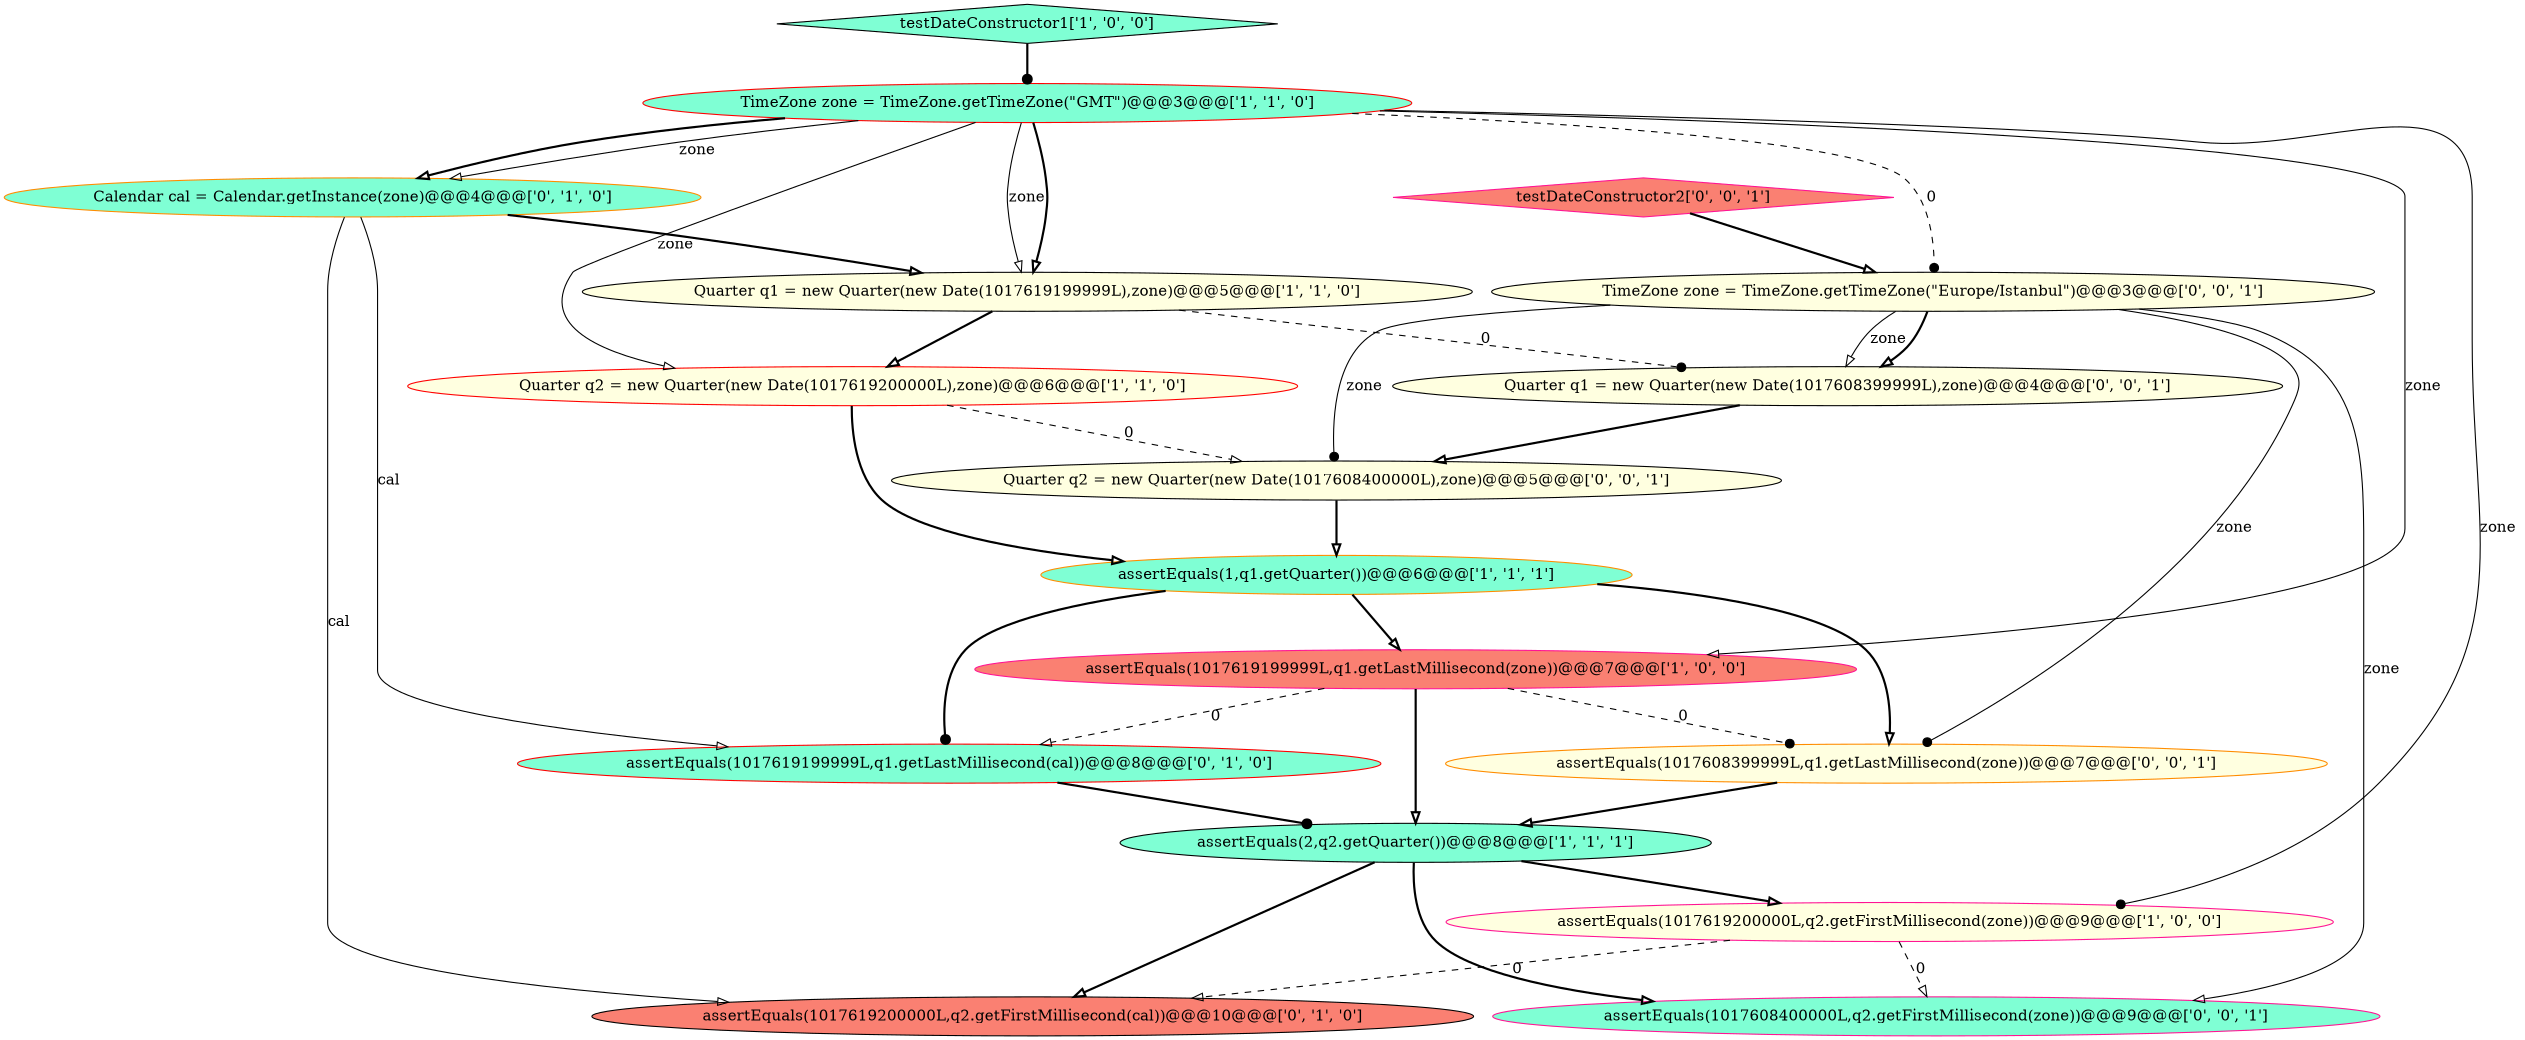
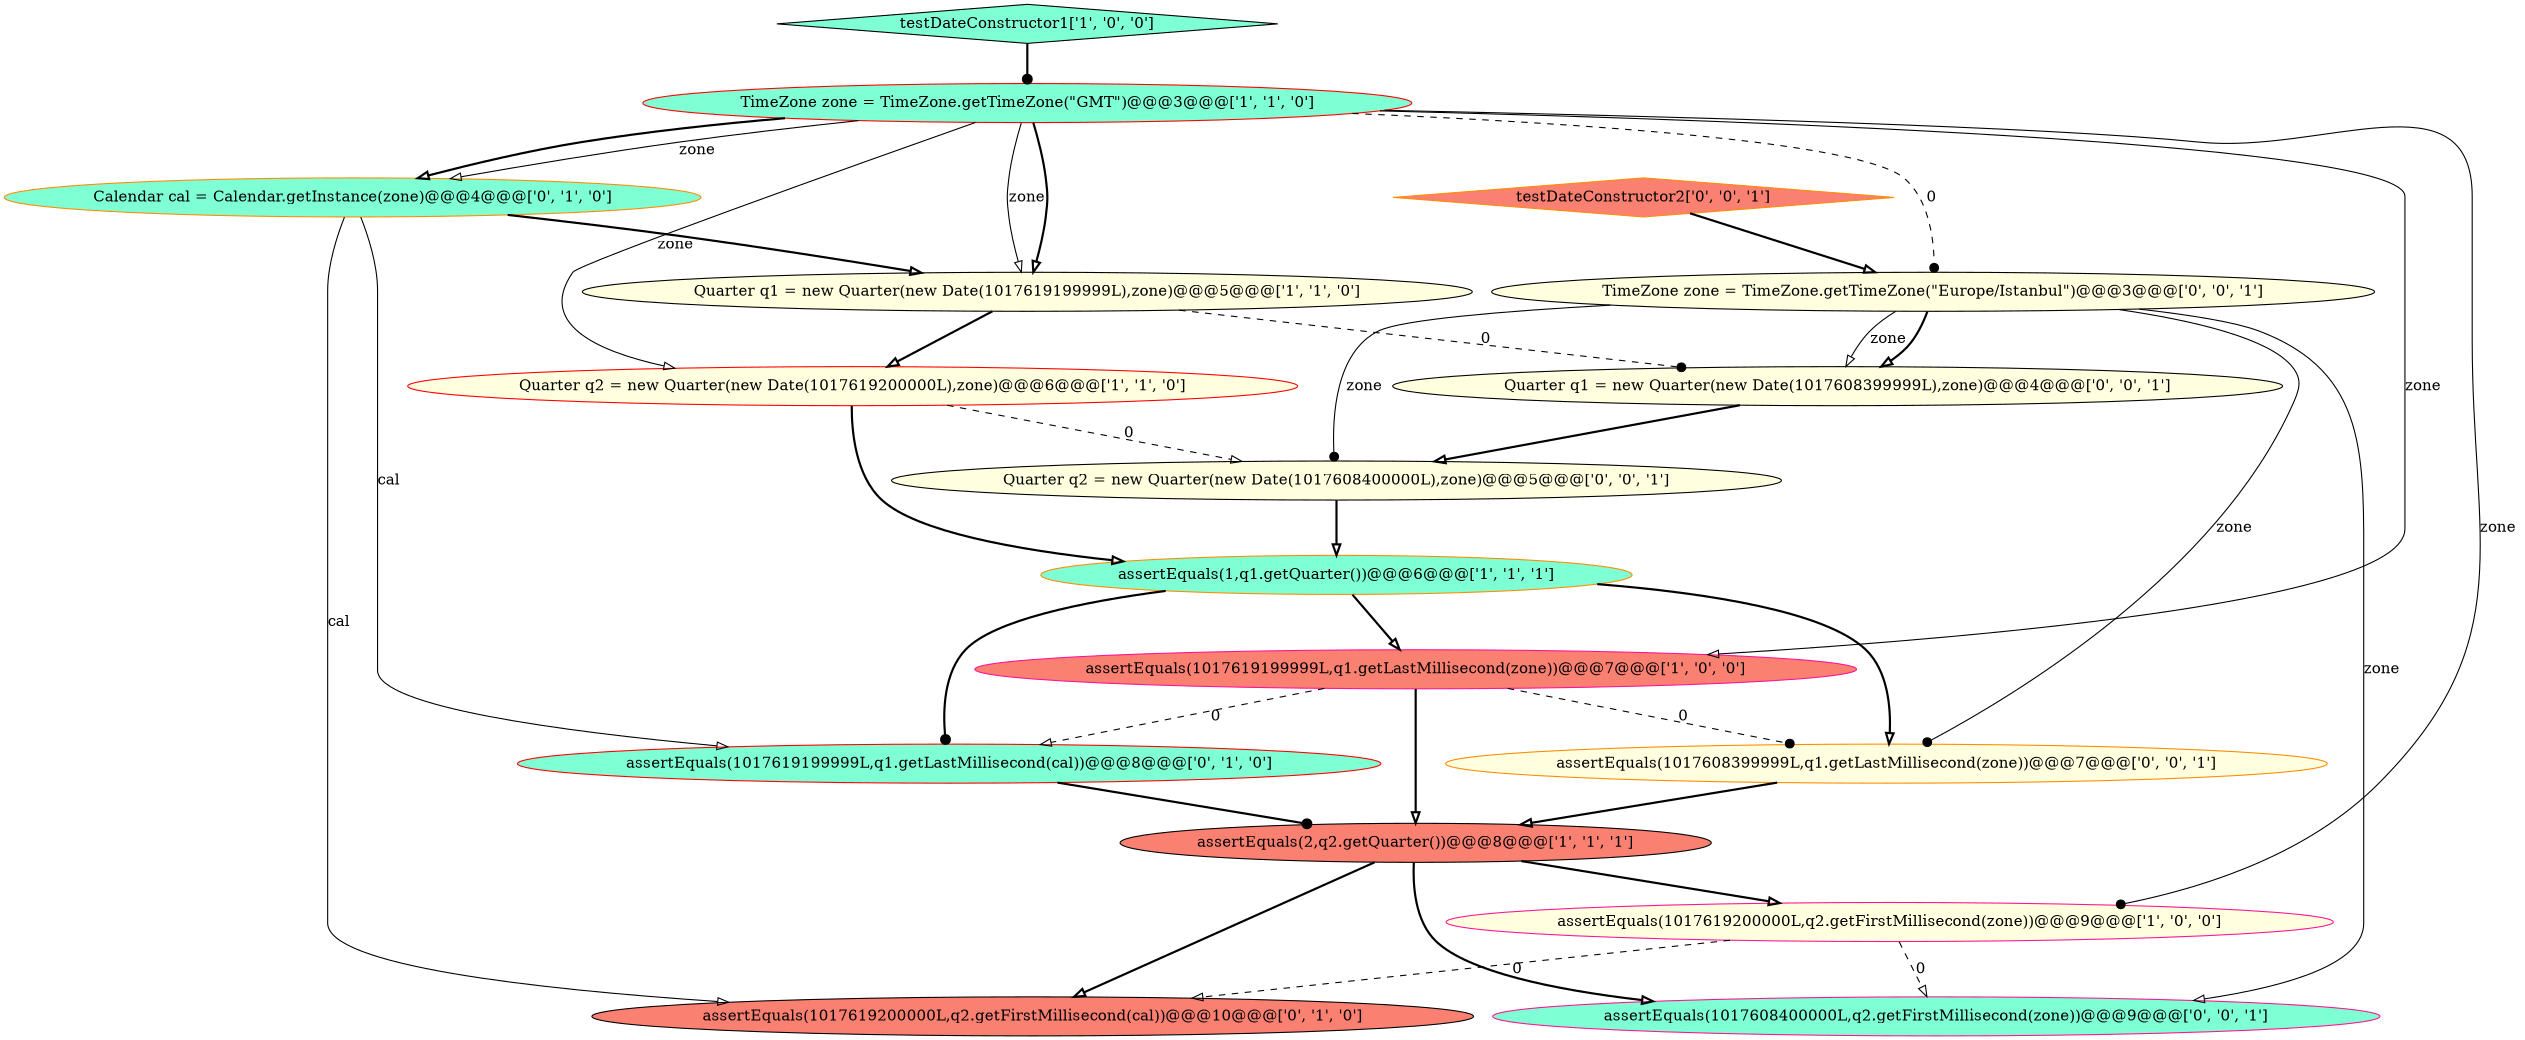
  digraph {
    node [color=black fillcolor=lightyellow shape=ellipse style=filled]
    edge [arrowhead=onormal style=bold]
    n1 [color=deeppink fillcolor=salmon label="assertEquals(1017619199999L,q1.getLastMillisecond(zone))@@@7@@@['1', '0', '0']"]
    n2 [color=darkorange label="assertEquals(1017608399999L,q1.getLastMillisecond(zone))@@@7@@@['0', '0', '1']"]
-   n3 [fillcolor=aquamarine label="assertEquals(2,q2.getQuarter())@@@8@@@['1', '1', '1']"]
+   n3 [fillcolor=salmon label="assertEquals(2,q2.getQuarter())@@@8@@@['1', '1', '1']"]
    n4 [color=red fillcolor=aquamarine label="assertEquals(1017619199999L,q1.getLastMillisecond(cal))@@@8@@@['0', '1', '0']"]
    n5 [color=deeppink label="assertEquals(1017619200000L,q2.getFirstMillisecond(zone))@@@9@@@['1', '0', '0']"]
    n6 [fillcolor=salmon label="assertEquals(1017619200000L,q2.getFirstMillisecond(cal))@@@10@@@['0', '1', '0']"]
    n7 [color=deeppink fillcolor=aquamarine label="assertEquals(1017608400000L,q2.getFirstMillisecond(zone))@@@9@@@['0', '0', '1']"]
    n8 [fillcolor=aquamarine label="testDateConstructor1['1', '0', '0']" shape=diamond]
    n9 [color=red fillcolor=aquamarine label="TimeZone zone = TimeZone.getTimeZone(\"GMT\")@@@3@@@['1', '1', '0']"]
    n10 [label="Quarter q1 = new Quarter(new Date(1017619199999L),zone)@@@5@@@['1', '1', '0']"]
    n11 [color=red label="Quarter q2 = new Quarter(new Date(1017619200000L),zone)@@@6@@@['1', '1', '0']"]
    n12 [color=darkorange fillcolor=aquamarine label="Calendar cal = Calendar.getInstance(zone)@@@4@@@['0', '1', '0']"]
    n13 [label="TimeZone zone = TimeZone.getTimeZone(\"Europe/Istanbul\")@@@3@@@['0', '0', '1']"]
    n14 [label="Quarter q1 = new Quarter(new Date(1017608399999L),zone)@@@4@@@['0', '0', '1']"]
    n15 [label="Quarter q2 = new Quarter(new Date(1017608400000L),zone)@@@5@@@['0', '0', '1']"]
    n16 [color=darkorange fillcolor=aquamarine label="assertEquals(1,q1.getQuarter())@@@6@@@['1', '1', '1']"]
-   n17 [color=deeppink fillcolor=salmon label="testDateConstructor2['0', '0', '1']" shape=diamond]
+   n17 [color=darkorange fillcolor=salmon label="testDateConstructor2['0', '0', '1']" shape=diamond]
    n1 -> n2 [arrowhead=dot label=0 style=dashed]
    n1 -> n3
    n1 -> n4 [label=0 style=dashed]
    n2 -> n3
    n3 -> n5
    n3 -> n6
    n3 -> n7
    n4 -> n3 [arrowhead=dot]
    n5 -> n6 [label=0 style=dashed]
    n5 -> n7 [label=0 style=dashed]
    n8 -> n9 [arrowhead=dot]
    n9 -> n1 [label=zone style=solid]
    n9 -> n5 [arrowhead=dot label=zone style=solid]
    n9 -> n10 [label=zone style=solid]
    n9 -> n10
    n9 -> n11 [label=zone style=solid]
    n9 -> n12
    n9 -> n12 [label=zone style=solid]
    n9 -> n13 [arrowhead=dot label=0 style=dashed]
    n10 -> n11
    n10 -> n14 [arrowhead=dot label=0 style=dashed]
    n11 -> n15 [label=0 style=dashed]
    n11 -> n16
    n12 -> n4 [label=cal style=solid]
    n12 -> n6 [label=cal style=solid]
    n12 -> n10
    n13 -> n2 [arrowhead=dot label=zone style=solid]
    n13 -> n7 [label=zone style=solid]
    n13 -> n14 [label=zone style=solid]
    n13 -> n14
    n13 -> n15 [arrowhead=dot label=zone style=solid]
    n14 -> n15
    n15 -> n16
    n16 -> n1
    n16 -> n2
    n16 -> n4 [arrowhead=dot]
    n17 -> n13
  }
